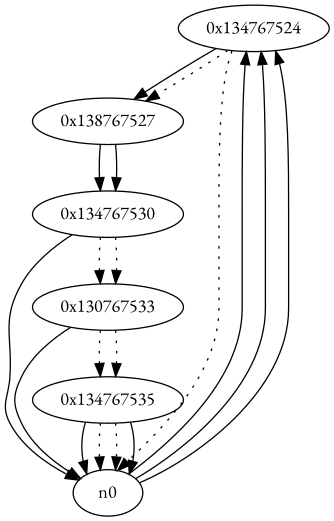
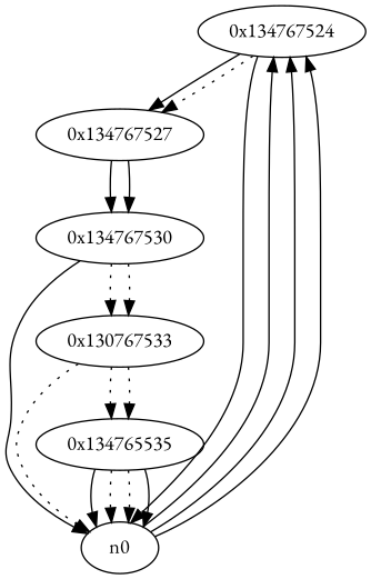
  digraph {
    fontname="EB Garamond"
    node [fontname="EB Garamond"]
    edge [fontname="EB Garamond" style=solid]
    n1 [label="0x134767524"]
-   n2 [label="0x138767527"]
+   n2 [label="0x134767527"]
    n0
    n3 [label="0x134767530"]
    n4 [label="0x130767533"]
-   n5 [label="0x134767535"]
+   n5 [label="0x134765535"]
    n1 -> n2
    n1 -> n2 [style=dotted]
-   n1 -> n0 [style=dotted]
+   n1 -> n0
    n2 -> n3
    n2 -> n3
    n0 -> n1
    n0 -> n1
    n0 -> n1
    n3 -> n0
    n3 -> n4 [style=dotted]
    n3 -> n4 [style=dotted]
-   n4 -> n0
+   n4 -> n0 [style=dotted]
    n4 -> n5 [style=dotted]
    n4 -> n5 [style=dotted]
    n5 -> n0
    n5 -> n0 [style=dotted]
    n5 -> n0 [style=dotted]
    n5 -> n0
  }
